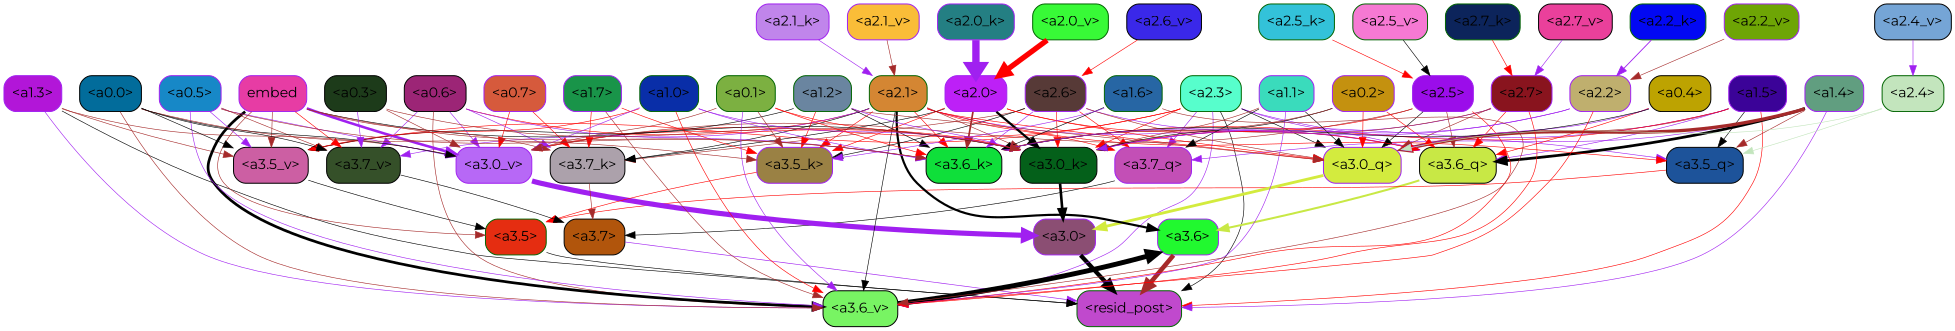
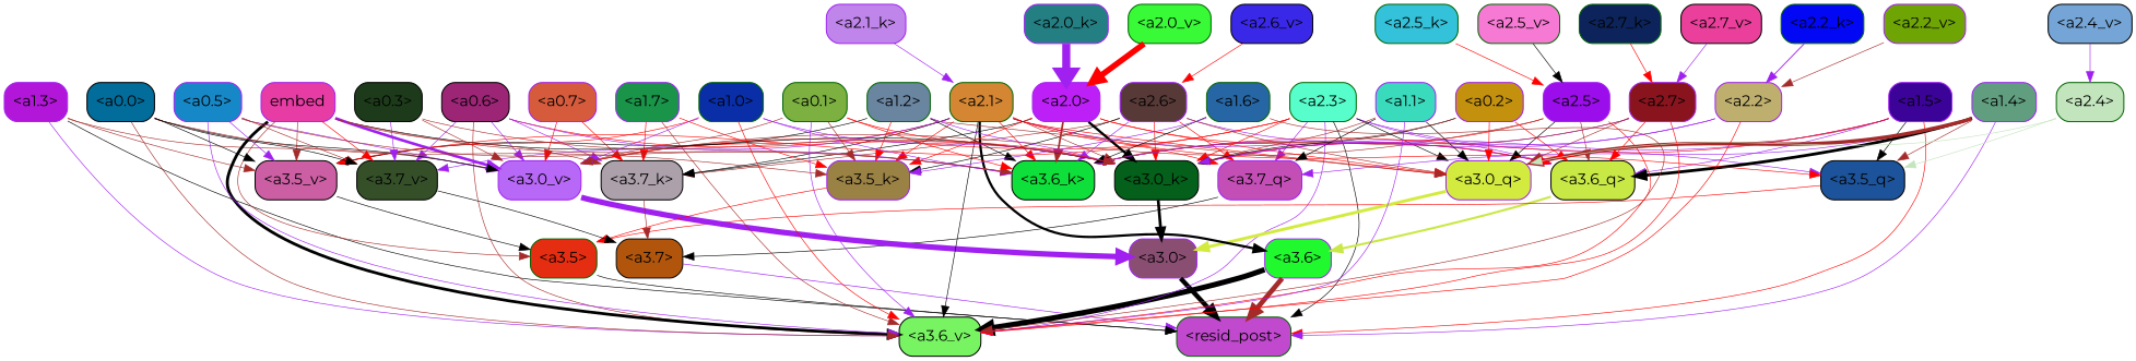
  strict digraph {
    fontname=Montserrat
    splines=true
    node [color=purple fontname=Montserrat shape=box style="filled, rounded"]
    edge [color=red fontname=Montserrat penwidth=0.6]
    "<a3.7>" [color=black fillcolor="#b1550c"]
    "<resid_post>" [color=darkgreen fillcolor="#c049cd"]
    "<a3.6>" [fillcolor="#21f92f"]
    "<a3.5>" [color=darkgreen fillcolor="#e52d11"]
    "<a3.0>" [fillcolor="#8b4e73"]
    "<a2.3>" [color=darkgreen fillcolor="#57fecc"]
    "<a3.7_q>" [fillcolor="#c34fb6"]
    "<a3.6_q>" [color=black fillcolor="#c8e845"]
    "<a3.5_q>" [color=black fillcolor="#1d539a"]
    "<a3.0_q>" [fillcolor="#d3eb3e"]
    "<a3.0_k>" [color=black fillcolor="#04601a"]
    "<a3.6_v>" [color=black fillcolor="#78f463"]
    "<a3.5_v>" [color=black fillcolor="#cc5fa3"]
    "<a3.0_v>" [fillcolor="#b768f6"]
    "<a1.5>" [fillcolor="#3b0398"]
    "<a3.6_k>" [color=black fillcolor="#0fdf3a"]
    "<a1.4>" [fillcolor="#619e80"]
    "<a1.3>" [fillcolor="#b216d8"]
    "<a3.7_k>" [color=black fillcolor="#aca1ab"]
    "<a3.5_k>" [fillcolor="#9a8144"]
    "<a3.7_v>" [color=black fillcolor="#355029"]
    "<a2.6>" [fillcolor="#573a37"]
    "<a2.1>" [color=darkgreen fillcolor="#d48633"]
    "<a2.7>" [fillcolor="#89141e"]
    "<a2.5>" [fillcolor="#9b0dea"]
    "<a2.0>" [fillcolor="#bd20f7"]
    "<a1.1>" [fillcolor="#3adbbc"]
-   "<a0.4>" [color=black fillcolor="#bda301"]
    "<a0.2>" [fillcolor="#c4910f"]
    "<a2.4>" [color=darkgreen fillcolor="#c3e5bd"]
    "<a1.2>" [color=darkgreen fillcolor="#6a85a0"]
    "<a1.7>" [fillcolor="#199449"]
    "<a0.7>" [fillcolor="#d65a3c"]
    "<a0.6>" [color=black fillcolor="#9c2576"]
    embed [fillcolor="#e73ca4"]
    "<a2.2>" [fillcolor="#bfaf6e"]
    "<a1.6>" [color=darkgreen fillcolor="#2766a4"]
    "<a1.0>" [color=darkgreen fillcolor="#092ea8"]
    "<a0.5>" [fillcolor="#1788c7"]
    "<a0.1>" [color=darkgreen fillcolor="#7cb041"]
    "<a0.0>" [color=black fillcolor="#026c9b"]
    "<a0.3>" [color=black fillcolor="#1d3b1a"]
    "<a2.7_k>" [color=darkgreen fillcolor="#0c245b"]
    "<a2.5_k>" [color=darkgreen fillcolor="#33c2d9"]
    "<a2.2_k>" [color=darkgreen fillcolor="#0208f3"]
    "<a2.1_k>" [fillcolor="#c085eb"]
    "<a2.0_k>" [fillcolor="#247f83"]
    "<a2.7_v>" [color=black fillcolor="#ea409b"]
    "<a2.6_v>" [color=black fillcolor="#3a28e9"]
    "<a2.5_v>" [color=darkgreen fillcolor="#f679d3"]
    "<a2.4_v>" [color=black fillcolor="#75a5d6"]
    "<a2.2_v>" [fillcolor="#6ea505"]
-   "<a2.1_v>" [fillcolor="#fabd38"]
    "<a2.0_v>" [color=darkgreen fillcolor="#38fa37"]
    "<a3.7>" -> "<resid_post>" [color=purple penwidth=0.6239100098609924]
    "<a3.6>" -> "<resid_post>" [color=brown penwidth=4.569062113761902]
    "<a3.5>" -> "<resid_post>" [color=black]
    "<a3.0>" -> "<resid_post>" [color=black penwidth=4.283544182777405]
    "<a2.3>" -> "<resid_post>" [color=black]
    "<a2.3>" -> "<a3.7_q>" [color=purple]
    "<a2.3>" -> "<a3.6_q>" [color=purple]
    "<a2.3>" -> "<a3.5_q>" [color=purple]
    "<a2.3>" -> "<a3.0_q>" [color=black]
    "<a2.3>" -> "<a3.0_k>"
    "<a2.3>" -> "<a3.6_v>" [color=purple]
    "<a2.3>" -> "<a3.5_v>"
    "<a2.3>" -> "<a3.0_v>"
    "<a3.7_q>" -> "<a3.7>" [color=black]
    "<a3.6_q>" -> "<a3.6>" [color="#c8e845" penwidth=2.0344843566417694]
    "<a3.5_q>" -> "<a3.5>"
    "<a3.0_q>" -> "<a3.0>" [color="#d3eb3e" penwidth=2.863015294075012]
    "<a3.0_k>" -> "<a3.0>" [color=black penwidth=2.6323853135108948]
-   "<a3.6_v>" -> "<a3.6>" [color=black penwidth=4.972373723983765]
+   "<a3.6>" -> "<a3.6_v>" [color=black penwidth=4.972373723983765]
    "<a3.5_v>" -> "<a3.5>" [color=black]
    "<a3.0_v>" -> "<a3.0>" [color=purple penwidth=5.1638524532318115]
    "<a1.5>" -> "<resid_post>"
    "<a1.5>" -> "<a3.6_q>" [color=purple]
    "<a1.5>" -> "<a3.5_q>" [color=black]
    "<a1.5>" -> "<a3.0_q>" [color=brown]
    "<a1.5>" -> "<a3.0_k>" [color=purple]
    "<a1.5>" -> "<a3.6_k>"
    "<a1.4>" -> "<resid_post>" [color=purple]
    "<a1.4>" -> "<a3.7_q>" [color=purple]
    "<a1.4>" -> "<a3.6_q>" [color=black penwidth=2.7536282539367676]
    "<a1.4>" -> "<a3.5_q>" [color=brown]
    "<a1.4>" -> "<a3.0_q>" [color=brown penwidth=3.3369133472442627]
    "<a1.3>" -> "<resid_post>" [color=black]
    "<a1.3>" -> "<a3.6_v>" [color=purple]
    "<a1.3>" -> "<a3.5_v>" [color=brown]
    "<a1.3>" -> "<a3.0_v>" [color=brown]
    "<a3.7_k>" -> "<a3.7>" [color=brown]
    "<a3.5_k>" -> "<a3.5>"
    "<a3.7_v>" -> "<a3.7>" [color=black]
    "<a2.6>" -> "<a3.7_q>"
    "<a2.6>" -> "<a3.6_q>" [color=purple]
    "<a2.6>" -> "<a3.0_q>" [color=brown]
    "<a2.6>" -> "<a3.0_k>"
    "<a2.6>" -> "<a3.6_k>" [color=purple]
    "<a2.6>" -> "<a3.7_k>" [color=brown]
    "<a2.6>" -> "<a3.5_k>" [color=black]
    "<a2.1>" -> "<a3.6>" [color=black penwidth=2.1770318150520325]
    "<a2.1>" -> "<a3.7_q>"
    "<a2.1>" -> "<a3.6_q>" [color=purple]
    "<a2.1>" -> "<a3.5_q>"
    "<a2.1>" -> "<a3.0_q>"
    "<a2.1>" -> "<a3.0_k>" [color=brown]
    "<a2.1>" -> "<a3.6_v>" [color=black]
    "<a2.1>" -> "<a3.0_v>"
    "<a2.1>" -> "<a3.6_k>"
    "<a2.1>" -> "<a3.7_k>" [color=black]
    "<a2.1>" -> "<a3.5_k>"
    "<a2.1>" -> "<a3.7_v>" [color=purple]
    "<a2.7>" -> "<a3.6_q>"
    "<a2.7>" -> "<a3.0_q>" [color=brown]
    "<a2.7>" -> "<a3.0_k>" [color=purple]
    "<a2.7>" -> "<a3.6_v>"
    "<a2.7>" -> "<a3.6_k>" [color=brown]
    "<a2.5>" -> "<a3.6_q>" [color=brown]
    "<a2.5>" -> "<a3.0_q>" [color=black]
    "<a2.5>" -> "<a3.0_k>"
    "<a2.5>" -> "<a3.6_v>"
    "<a2.5>" -> "<a3.0_v>" [color=brown]
    "<a2.0>" -> "<a3.6_q>"
    "<a2.0>" -> "<a3.0_q>"
    "<a2.0>" -> "<a3.0_k>" [color=black penwidth=2.239806979894638]
    "<a2.0>" -> "<a3.6_k>" [color=brown penwidth=1.7047871947288513]
    "<a2.0>" -> "<a3.7_k>" [color=black]
    "<a2.0>" -> "<a3.5_k>"
    "<a1.1>" -> "<a3.7_q>" [color=black]
    "<a1.1>" -> "<a3.0_q>" [color=black]
    "<a1.1>" -> "<a3.0_k>" [color=brown]
    "<a1.1>" -> "<a3.6_v>" [color=purple]
-   "<a0.4>" -> "<a3.6_q>"
-   "<a0.4>" -> "<a3.0_q>" [color=purple]
-   "<a0.4>" -> "<a3.6_k>" [color=black]
    "<a0.2>" -> "<a3.6_q>"
    "<a0.2>" -> "<a3.0_q>"
    "<a0.2>" -> "<a3.0_k>" [color=black]
    "<a0.2>" -> "<a3.6_k>" [color=brown]
    "<a2.4>" -> "<a3.5_q>" [color="#c3e5bd"]
    "<a2.4>" -> "<a3.0_q>" [color="#c3e5bd"]
    "<a1.2>" -> "<a3.0_q>" [color=brown]
    "<a1.2>" -> "<a3.0_k>" [color=purple]
    "<a1.2>" -> "<a3.5_v>" [color=black]
    "<a1.2>" -> "<a3.6_k>" [color=black]
    "<a1.2>" -> "<a3.5_k>"
    "<a1.7>" -> "<a3.6_v>" [color=brown]
    "<a1.7>" -> "<a3.7_k>"
    "<a1.7>" -> "<a3.5_k>"
    "<a0.7>" -> "<a3.0_v>"
    "<a0.7>" -> "<a3.7_k>"
    "<a0.6>" -> "<a3.0_k>"
    "<a0.6>" -> "<a3.6_v>" [color=brown]
    "<a0.6>" -> "<a3.0_v>" [color=purple]
    "<a0.6>" -> "<a3.6_k>" [color=purple]
    "<a0.6>" -> "<a3.7_k>" [color=purple]
    "<a0.6>" -> "<a3.7_v>" [color=purple]
    embed -> "<a3.5>" [color=brown]
    embed -> "<a3.0_k>" [color=black]
    embed -> "<a3.6_v>" [color=black penwidth=2.7369276881217957]
    embed -> "<a3.5_v>" [color=brown]
    embed -> "<a3.0_v>" [color=purple penwidth=2.5778204202651978]
    embed -> "<a3.6_k>" [color=brown]
    embed -> "<a3.7_k>" [color=brown]
    embed -> "<a3.7_v>"
    "<a2.2>" -> "<a3.0_k>" [color=purple]
    "<a2.2>" -> "<a3.6_v>"
    "<a2.2>" -> "<a3.6_k>" [color=purple]
    "<a1.6>" -> "<a3.6_v>" [color=brown]
    "<a1.6>" -> "<a3.6_k>" [color=black]
    "<a1.6>" -> "<a3.5_k>" [color=purple]
    "<a1.0>" -> "<a3.0_k>" [color=purple]
    "<a1.0>" -> "<a3.6_v>"
    "<a1.0>" -> "<a3.5_v>"
    "<a1.0>" -> "<a3.0_v>" [color=purple]
    "<a1.0>" -> "<a3.6_k>" [color=purple]
    "<a0.5>" -> "<a3.6_v>" [color=purple]
    "<a0.5>" -> "<a3.5_v>" [color=purple]
    "<a0.5>" -> "<a3.0_v>" [color=purple]
    "<a0.5>" -> "<a3.6_k>" [color=brown]
    "<a0.5>" -> "<a3.7_v>" [color=brown]
    "<a0.1>" -> "<a3.0_k>"
    "<a0.1>" -> "<a3.6_v>" [color=purple]
    "<a0.1>" -> "<a3.0_v>" [color=brown]
    "<a0.1>" -> "<a3.6_k>"
    "<a0.1>" -> "<a3.5_k>" [color=brown]
    "<a0.0>" -> "<a3.6_v>" [color=brown]
    "<a0.0>" -> "<a3.5_v>" [color=black]
    "<a0.0>" -> "<a3.0_v>" [color=black]
    "<a0.0>" -> "<a3.5_k>" [color=brown]
    "<a0.0>" -> "<a3.7_v>" [color=black]
    "<a0.3>" -> "<a3.0_k>" [color=brown]
    "<a0.3>" -> "<a3.0_v>" [color=brown]
    "<a0.3>" -> "<a3.7_v>" [color=purple]
    "<a2.7_k>" -> "<a2.7>"
    "<a2.5_k>" -> "<a2.5>"
    "<a2.2_k>" -> "<a2.2>" [color=purple penwidth=0.8810110092163086]
    "<a2.1_k>" -> "<a2.1>" [color=purple]
    "<a2.0_k>" -> "<a2.0>" [color=purple penwidth=7.398894429206848]
    "<a2.7_v>" -> "<a2.7>" [color=purple]
    "<a2.6_v>" -> "<a2.6>"
    "<a2.5_v>" -> "<a2.5>" [color=black]
    "<a2.4_v>" -> "<a2.4>" [color=purple]
    "<a2.2_v>" -> "<a2.2>" [color=brown]
-   "<a2.1_v>" -> "<a2.1>" [color=brown]
    "<a2.0_v>" -> "<a2.0>" [penwidth=5.395828627049923]
  }
